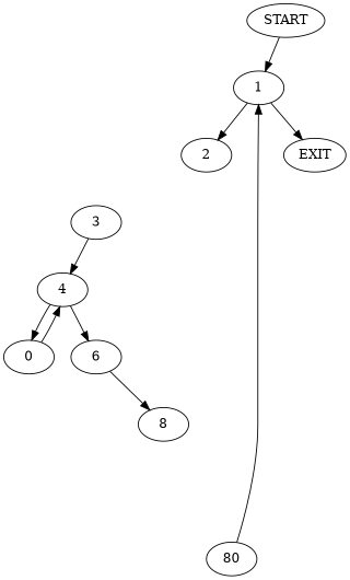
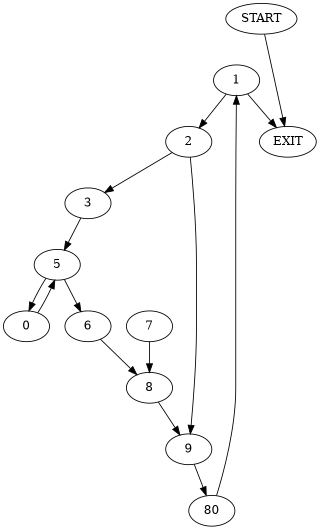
  digraph {
    n1 [label=START]
    1
    2
    n4 [label=EXIT]
    3
-   4
+   9
+   4 [label=5]
    n8 [label=80]
    n9 [label=0]
    6
    8
-   n1 -> 1
+   7
+   n1 -> n4
    1 -> 2
    1 -> n4
+   2 -> 3
+   2 -> 9
    3 -> 4
+   9 -> n8
    4 -> n9
    4 -> 6
    n8 -> 1
    n9 -> 4
    6 -> 8
+   8 -> 9
+   7 -> 8
  }
